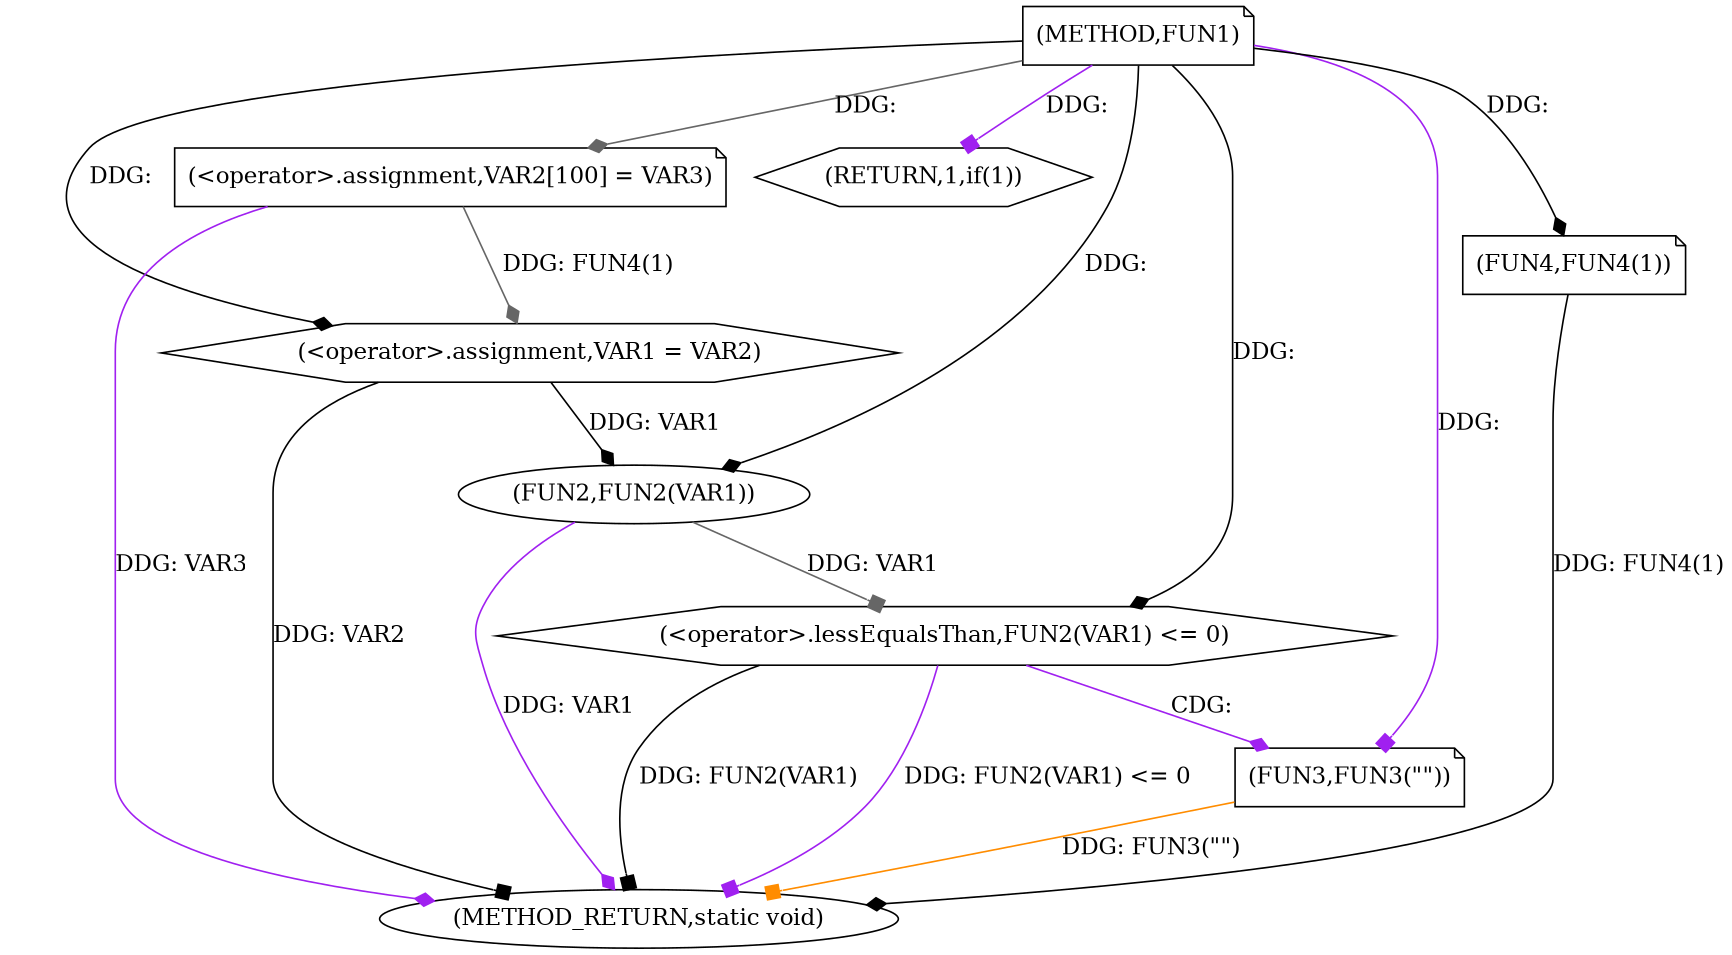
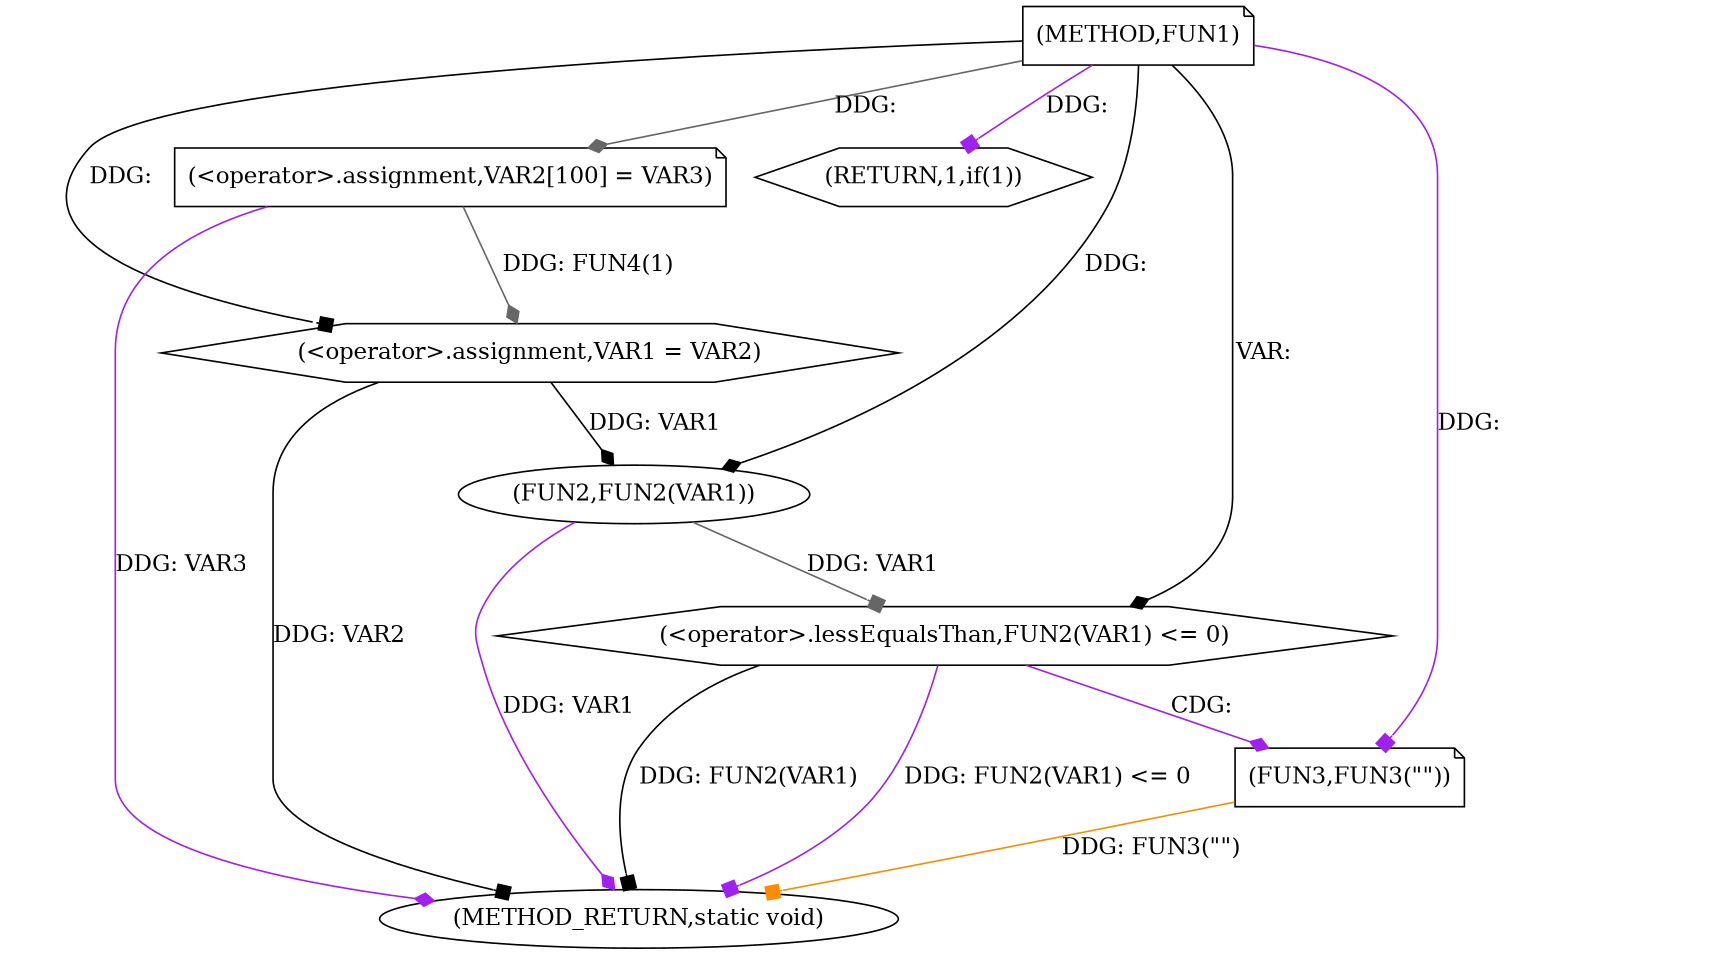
  digraph {
    node [shape=note]
    edge [arrowhead=diamond color=black]
    n1 [label="(METHOD,FUN1)"]
    n2 [label="(<operator>.assignment,VAR2[100] = VAR3)"]
    n3 [label="(<operator>.assignment,VAR1 = VAR2)" shape=hexagon]
    n4 [label="(RETURN,1,if(1))" shape=hexagon]
    n5 [label="(<operator>.lessEqualsThan,FUN2(VAR1) <= 0)" shape=hexagon]
    n6 [label="(FUN2,FUN2(VAR1))" shape=ellipse]
    n7 [label="(FUN3,FUN3(\"\"))"]
-   n8 [label="(FUN4,FUN4(1))"]
    n9 [label="(METHOD_RETURN,static void)" shape=ellipse]
    n1 -> n2 [color=gray40 label="DDG: "]
-   n1 -> n3 [label="DDG: "]
+   n1 -> n3 [arrowhead=box label="DDG: "]
    n1 -> n4 [arrowhead=box color=purple label="DDG: "]
-   n1 -> n5 [label="DDG: "]
+   n1 -> n5 [label="VAR: "]
    n1 -> n6 [label="DDG: "]
    n1 -> n7 [arrowhead=box color=purple label="DDG: "]
-   n1 -> n8 [label="DDG: "]
    n2 -> n3 [color=gray40 label="DDG: FUN4(1)"]
    n2 -> n9 [color=purple label="DDG: VAR3"]
    n3 -> n6 [label="DDG: VAR1"]
    n3 -> n9 [arrowhead=box label="DDG: VAR2"]
    n5 -> n7 [color=purple label="CDG: "]
    n5 -> n9 [arrowhead=box color=purple label="DDG: FUN2(VAR1) <= 0"]
    n5 -> n9 [arrowhead=box label="DDG: FUN2(VAR1)"]
    n6 -> n5 [arrowhead=box color=gray40 label="DDG: VAR1"]
    n6 -> n9 [color=purple label="DDG: VAR1"]
    n7 -> n9 [arrowhead=box color=darkorange label="DDG: FUN3(\"\")"]
-   n8 -> n9 [label="DDG: FUN4(1)"]
  }
